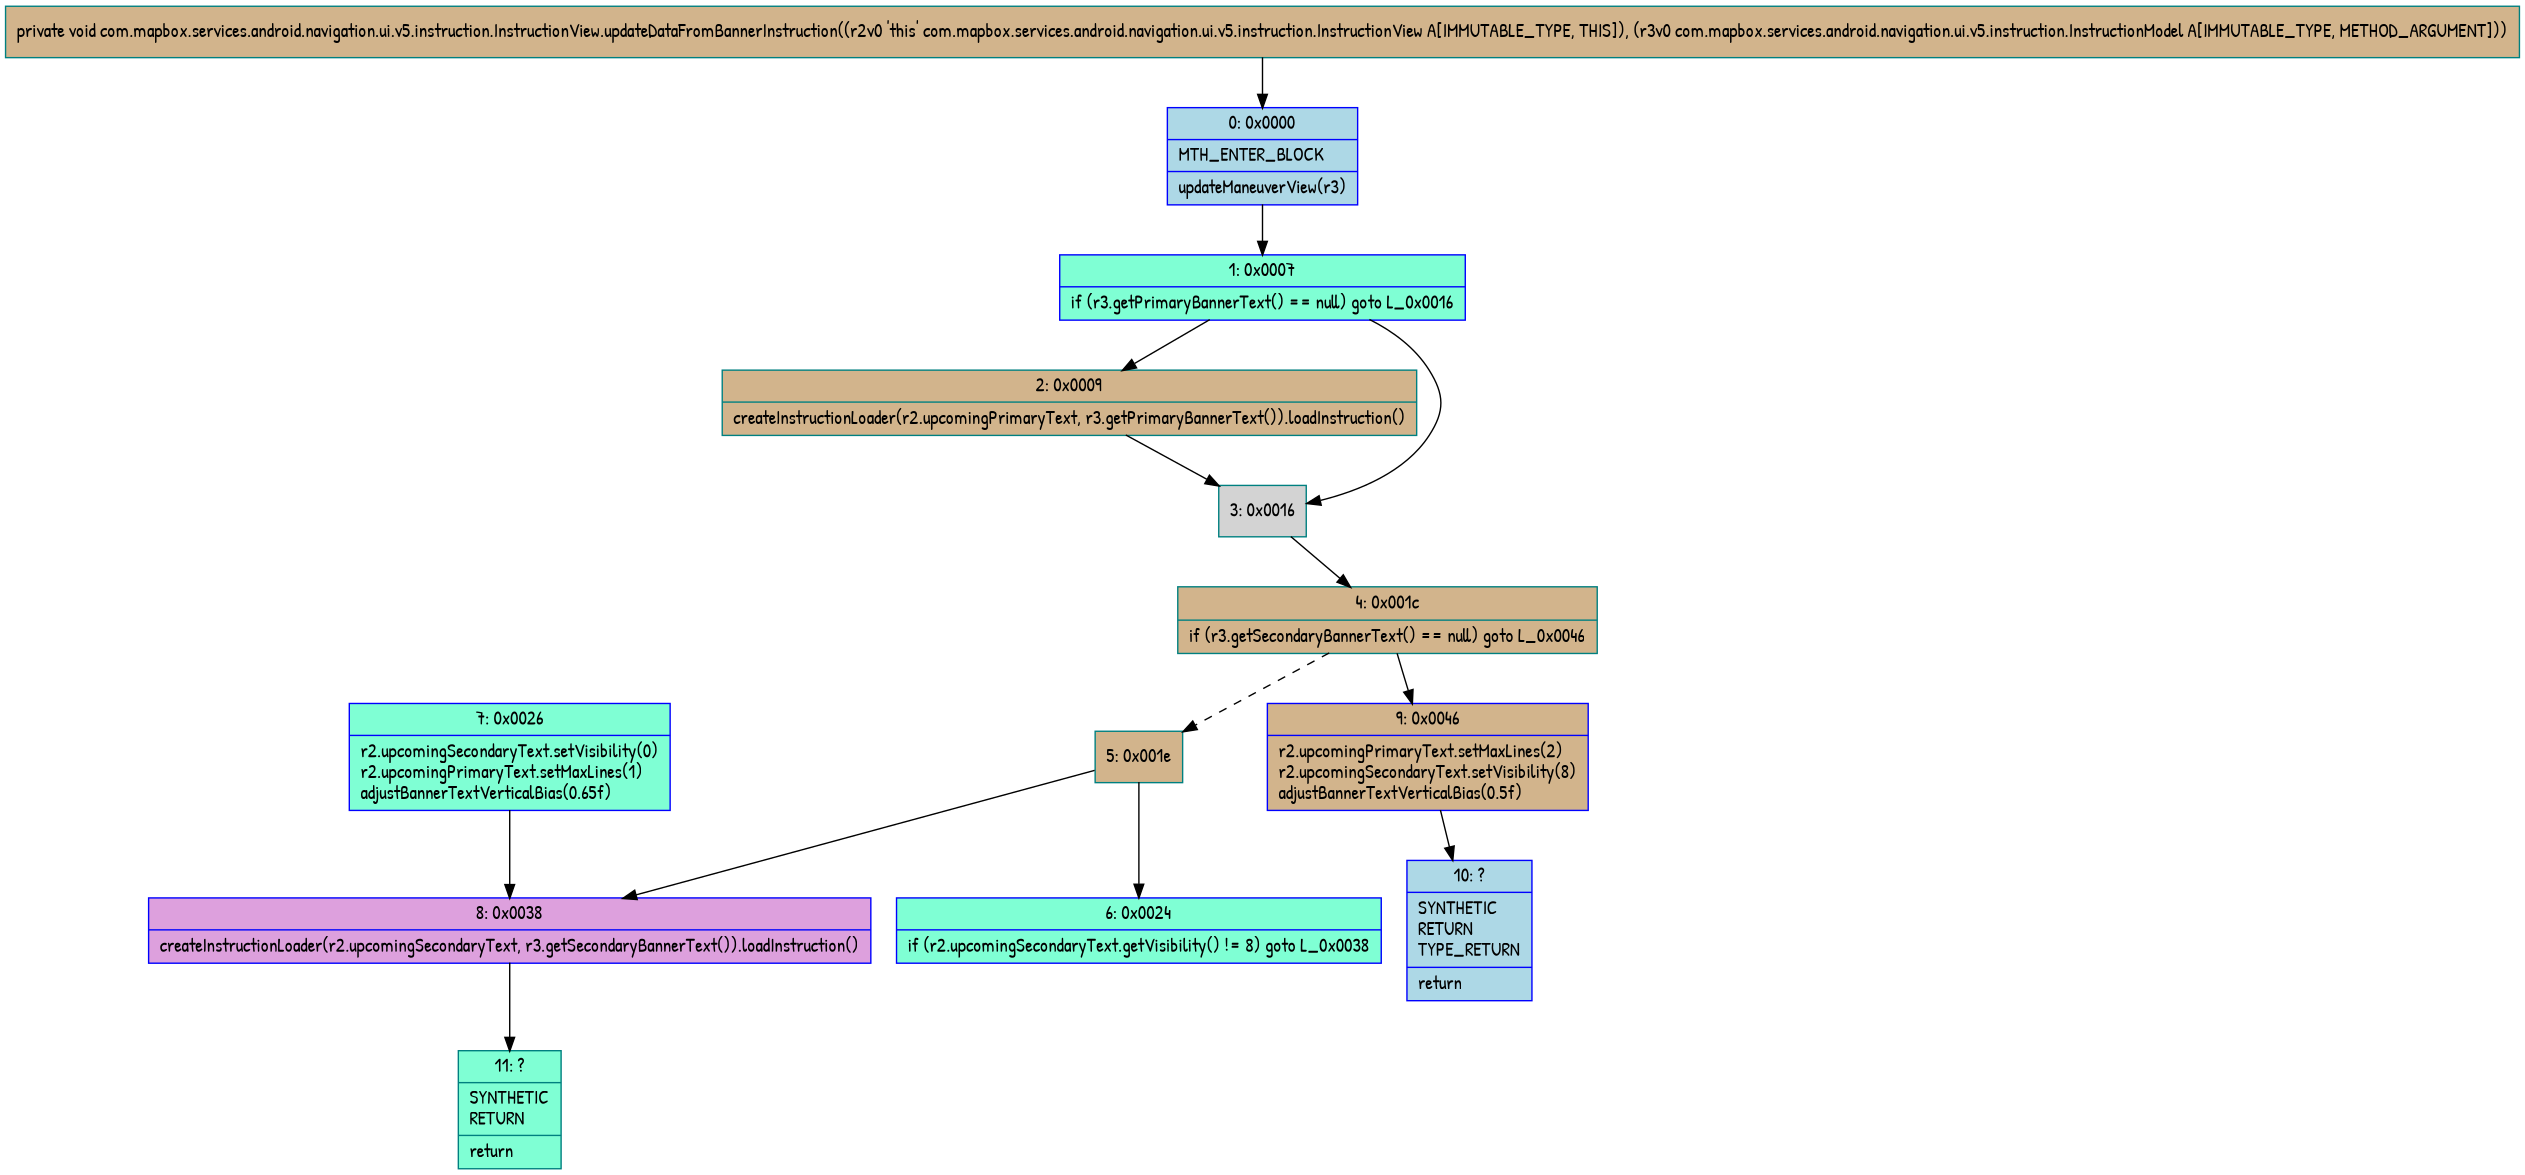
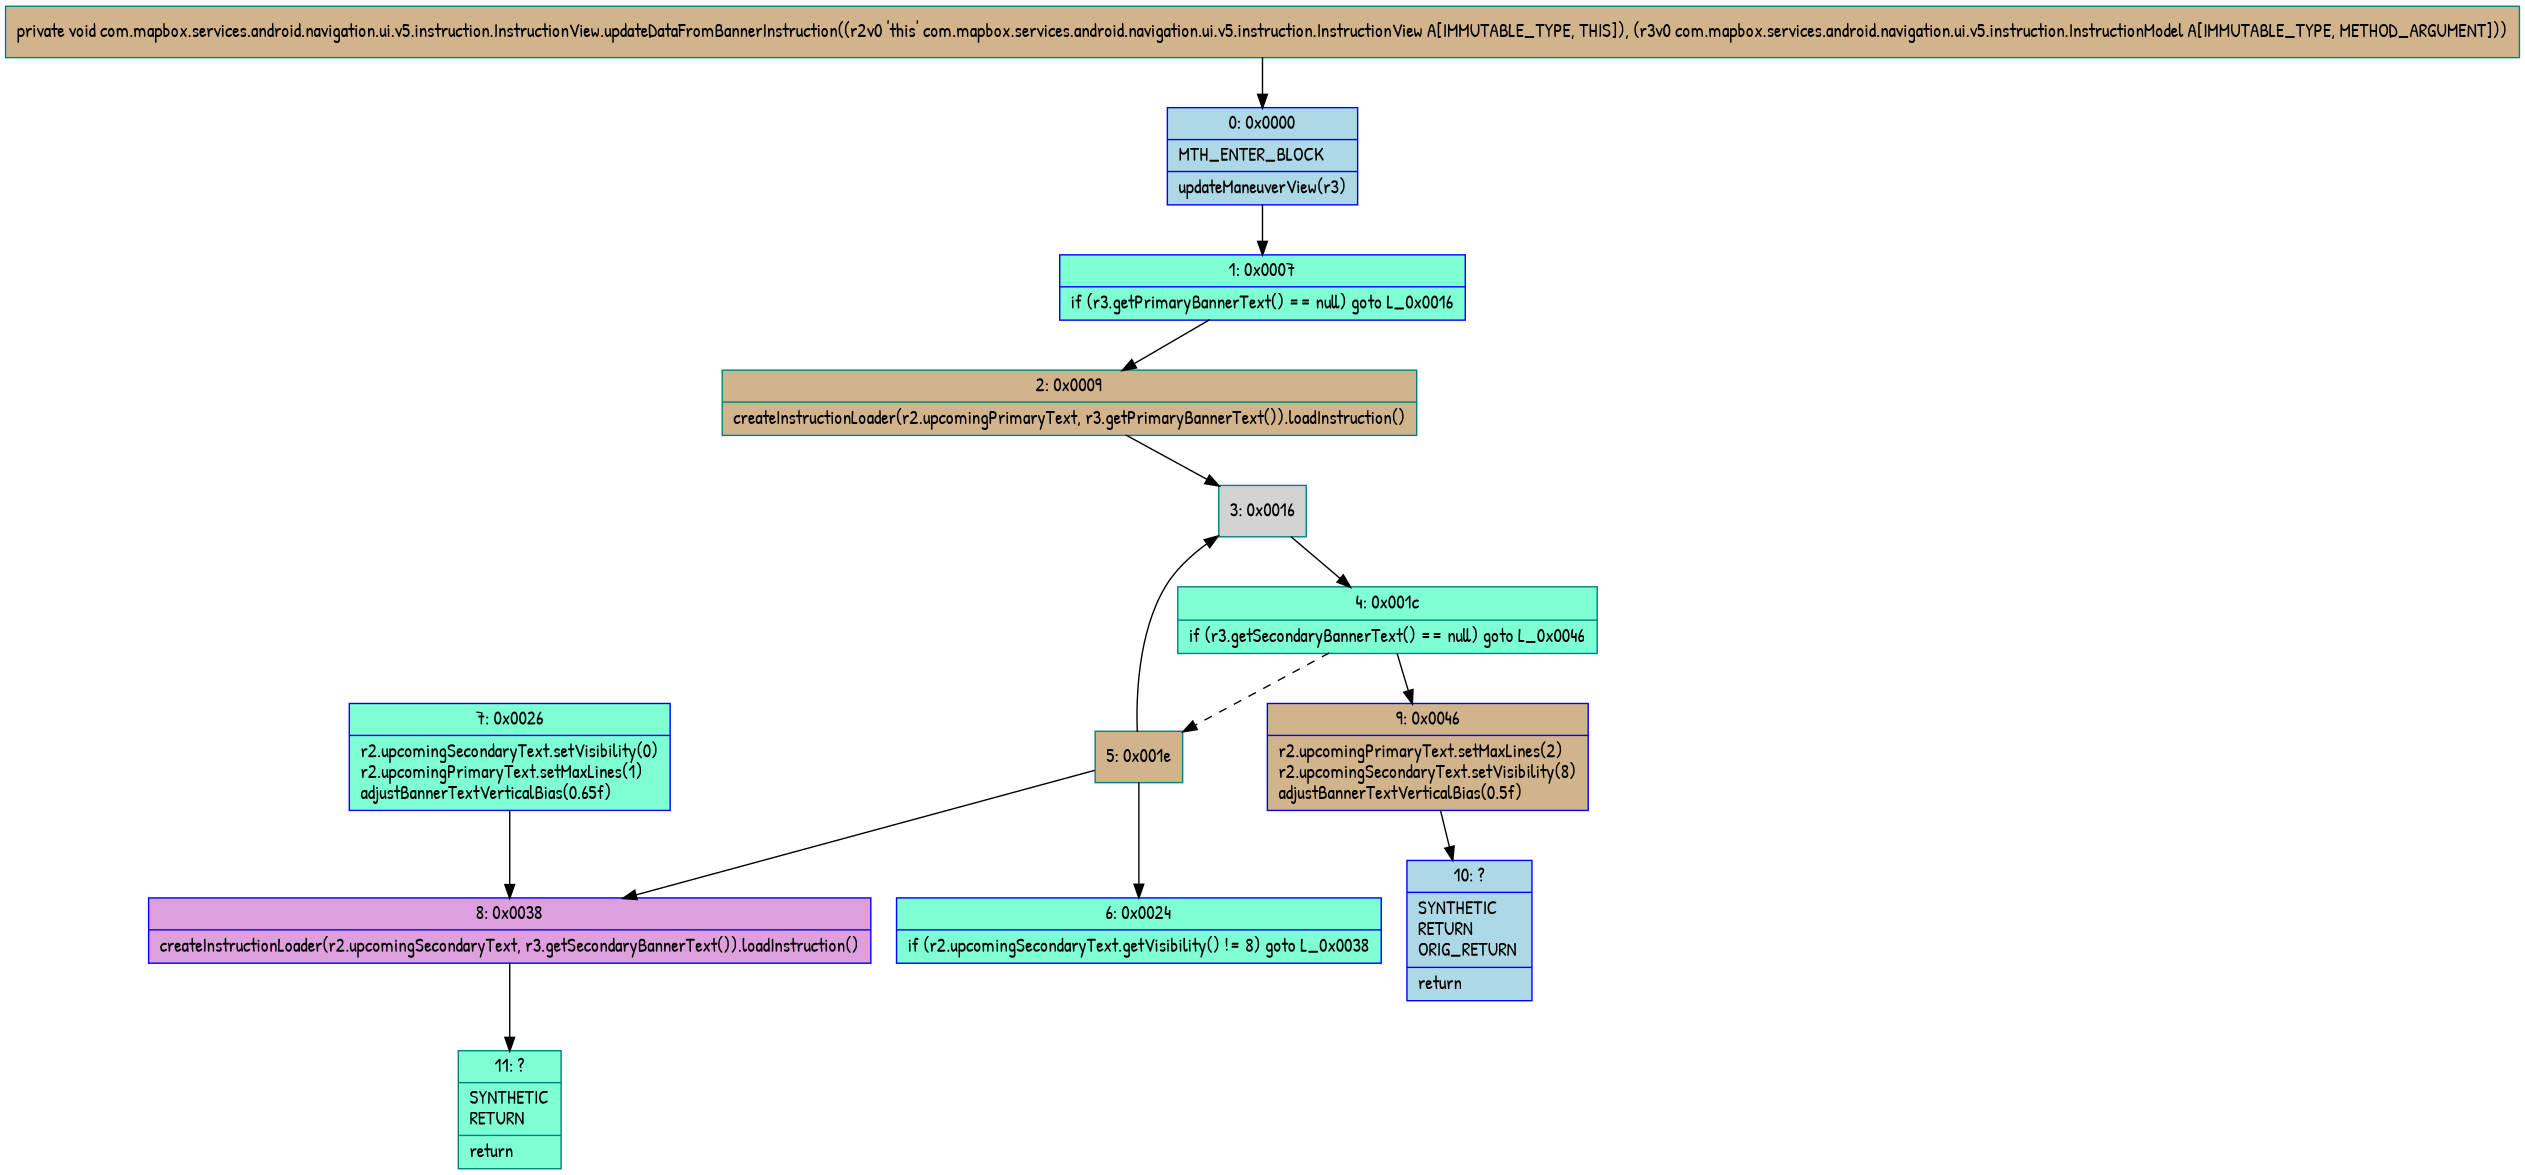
  digraph {
    fontname="Patrick Hand"
    node [color=blue fillcolor=aquamarine fontname="Patrick Hand" shape=record style=filled]
    edge [fontname="Patrick Hand"]
    n1 [fillcolor=lightblue label="{0\:\ 0x0000|MTH_ENTER_BLOCK\l|updateManeuverView(r3)\l}"]
    n2 [label="{1\:\ 0x0007|if (r3.getPrimaryBannerText() == null) goto L_0x0016\l}"]
    n3 [color=teal fillcolor=tan label="{2\:\ 0x0009|createInstructionLoader(r2.upcomingPrimaryText, r3.getPrimaryBannerText()).loadInstruction()\l}"]
    n4 [color=teal fillcolor=lightgrey label="{3\:\ 0x0016}"]
-   n5 [color=teal fillcolor=tan label="{4\:\ 0x001c|if (r3.getSecondaryBannerText() == null) goto L_0x0046\l}"]
+   n5 [color=teal label="{4\:\ 0x001c|if (r3.getSecondaryBannerText() == null) goto L_0x0046\l}"]
    n6 [color=teal fillcolor=tan label="{5\:\ 0x001e}"]
    n7 [fillcolor=tan label="{9\:\ 0x0046|r2.upcomingPrimaryText.setMaxLines(2)\lr2.upcomingSecondaryText.setVisibility(8)\ladjustBannerTextVerticalBias(0.5f)\l}"]
    n8 [label="{6\:\ 0x0024|if (r2.upcomingSecondaryText.getVisibility() != 8) goto L_0x0038\l}"]
    n9 [fillcolor=plum label="{8\:\ 0x0038|createInstructionLoader(r2.upcomingSecondaryText, r3.getSecondaryBannerText()).loadInstruction()\l}"]
-   n10 [fillcolor=lightblue label="{10\:\ ?|SYNTHETIC\lRETURN\lTYPE_RETURN\l|return\l}"]
+   n10 [fillcolor=lightblue label="{10\:\ ?|SYNTHETIC\lRETURN\lORIG_RETURN\l|return\l}"]
    n11 [label="{7\:\ 0x0026|r2.upcomingSecondaryText.setVisibility(0)\lr2.upcomingPrimaryText.setMaxLines(1)\ladjustBannerTextVerticalBias(0.65f)\l}"]
    n12 [color=teal label="{11\:\ ?|SYNTHETIC\lRETURN\l|return\l}"]
    n13 [color=teal fillcolor=tan label="{private void com.mapbox.services.android.navigation.ui.v5.instruction.InstructionView.updateDataFromBannerInstruction((r2v0 'this' com.mapbox.services.android.navigation.ui.v5.instruction.InstructionView A[IMMUTABLE_TYPE, THIS]), (r3v0 com.mapbox.services.android.navigation.ui.v5.instruction.InstructionModel A[IMMUTABLE_TYPE, METHOD_ARGUMENT])) }"]
    n1 -> n2
    n2 -> n3 [style=solid]
-   n2 -> n4
+   n6 -> n4
    n3 -> n4
    n4 -> n5
    n5 -> n6 [style=dashed]
    n5 -> n7
    n6 -> n8
    n6 -> n9
    n7 -> n10
    n9 -> n12
    n11 -> n9
    n13 -> n1
  }
